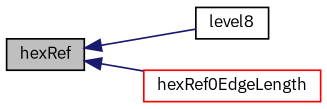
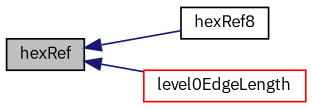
  digraph {
    fontname="IBM Plex Sans"
    rankdir=LR
    node [color=black fontname="IBM Plex Sans" fontsize=10 shape=record]
    edge [color=midnightblue dir=back fontname="IBM Plex Sans" fontsize=10 labelfontname=FreeSans labelfontsize=10 style=solid]
    n1 [fillcolor=grey75 fontcolor=black height=0.2 label=hexRef style=filled width=0.4]
-   n2 [height=0.2 label=level8 width=0.4]
-   n3 [color=red height=0.2 label=hexRef0EdgeLength width=0.4]
+   n2 [height=0.2 label=hexRef8 width=0.4]
+   n3 [color=red height=0.2 label=level0EdgeLength width=0.4]
    n1 -> n2
    n1 -> n3
  }
